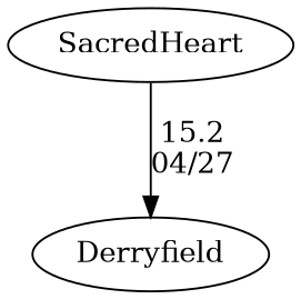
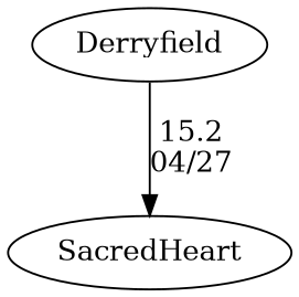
  digraph {
    Derryfield
    SacredHeart
-   SacredHeart -> Derryfield [label="15.2\n04/27" random=random weight=85]
+   Derryfield -> SacredHeart [label="15.2\n04/27" random=random weight=85]
  }
